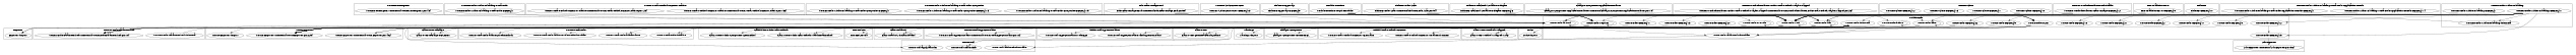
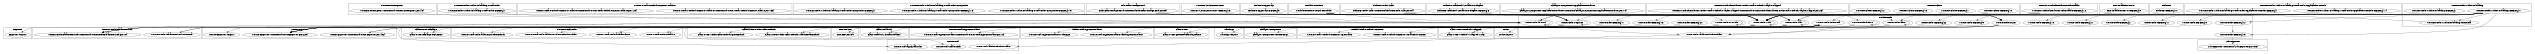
  digraph {
    "MooseX::OneArgNew::__ANON__[MooseX/OneArgNew.pm:43]"
    "Class::MOP::Mixin::HasMethods::_add_meta_method"
-   "Class::MOP::Mixin::HasMethods::get_method" [label="Class::MOP::Mixin::Component::get_method"]
+   "Class::MOP::Mixin::HasMethods::get_method"
    "Catalyst::Component::BUILDARGS"
    "MooseX::Role::WithOverloading::Meta::Role::BEGIN@1"
    "Moose::Meta::Method::Accessor::Native::__ANON__[Moose/Meta/Method/Accessor/Native.pm:156]"
    "Moose::Meta::Method::Accessor::Native::__ANON__[Moose/Meta/Method/Accessor/Native.pm:125]"
    "MooseX::Role::WithOverloading::Meta::Role::Composite::BEGIN@1.5"
    "MooseX::Role::WithOverloading::Meta::Role::Composite::BEGIN@1.3"
    "MooseX::Role::WithOverloading::Meta::Role::Composite::BEGIN@1"
    "UNIVERSAL::isa"
    "Role::HasMessage::Errf::__ANON__[Role/HasMessage/Errf.pm:59]"
    "Moose::Meta::Method::Accessor::_eval_environment"
    "Moose::Meta::Method::Accessor::_get_value"
    "warnings::import"
    "Moose::Meta::Role::add_override_method_modifier"
    "Moose::Meta::Role::add_required_methods"
    "Moose::Meta::Role::add_attribute"
    "Moose::Meta::Role::initialize"
    "MooseX::StrictConstructor::BEGIN@13"
    "Class::Load::XS::is_class_loaded"
    "MooseX::Role::WithOverloading::init_meta"
    "MooseX::Role::WithOverloading::BEGIN@11"
    "MooseX::Role::WithOverloading::BEGIN@1"
    "Moose::Role::BEGIN@13"
    "Moose::Role::with"
    "Moose::Role::BEGIN@11"
    "Moose::Role::BEGIN@12"
    "Moose::Role::around"
    "Moose::Role::BEGIN@17"
    "Moose::Role::has"
    "Moose::Role::init_meta"
    "Moose::Role::override"
    "Moose::Role::BEGIN@22"
    "Moose::Role::BEGIN@9"
    "Moose::Role::BEGIN@2"
    "Moose::Role::_add_method_modifier"
    "Moose::Role::super"
    "Moose::Role::BEGIN@20"
    "Moose::Role::before"
    "Moose::Role::after"
    "Moose::Role::BEGIN@21"
    "Moose::Role::BEGIN@15"
    "Moose::Role::BEGIN@18"
    "Moose::Role::BEGIN@8"
    "Moose::Role::requires"
    "KiokuDB::TypeMap::BEGIN@9"
    "Class::MOP::Method::Wrapped::wrap"
    "Module::Runtime::require_module"
    "Exporter::import"
    "KiokuDB::Role::Scan::__ANON__[KiokuDB/Role/Scan.pm:94]"
    "KiokuDB::Backend::Serialize::Delegate::BEGIN@6"
    "MooseX::Role::Parameterized::__ANON__[MooseX/Role/Parameterized.pm:18]"
    "MooseX::Role::Parameterized::init_meta"
    "Catalyst::Component::ApplicationAttribute::__ANON__[Catalyst/Component/ApplicationAttribute.pm:18]"
    "MooseX::MethodAttributes::Role::Meta::Method::MaybeWrapped::__ANON__[MooseX/MethodAttributes/Role/Meta/Method/MaybeWrapped.pm:26]"
    "MooseX::Clone::BEGIN@13"
    "MooseX::Clone::BEGIN@12"
    "MooseX::Clone::BEGIN@10"
    "MooseX::Clone::BEGIN@11"
-   "MooseX::MethodAttributes::Inheritable::BEGIN@12" [label="MooseX::MethodAttributes::HasMessage::BEGIN@12"]
+   "MooseX::MethodAttributes::Inheritable::BEGIN@12"
    "Text::Tradition::Error::BEGIN@9"
    "Sub::Exporter::__ANON__[Sub/Exporter.pm:756]"
    "Moose::Meta::TypeConstraint::__ANON__[Moose/Meta/TypeConstraint.pm:16]"
    "KiokuDB::BEGIN@10"
    "Moose::Exporter::__ANON__[Moose/Exporter.pm:492]"
    "Moose::Exporter::import"
    "Moose::Exporter::__ANON__[Moose/Exporter.pm:225]"
    "Moose::Util::TypeConstraints::find_type_constraint"
    "Moose::Util::TypeConstraints::role_type"
    "strict::import"
    "Moose::Util::apply_all_roles"
    "Moose::Util::_caller_info"
    "Moose::Util::add_method_modifier"
    "Class::MOP::get_metaclass_by_name"
    "MooseX::Role::WithOverloading::Meta::Role::Application::ToRole::BEGIN@1.4"
    "MooseX::Role::WithOverloading::Meta::Role::Application::ToRole::BEGIN@1"
    "Class::MOP::Package::DESTROY"
    subgraph cluster_1 {
      label="MooseX::OneArgNew"
      "MooseX::OneArgNew::__ANON__[MooseX/OneArgNew.pm:43]"
    }
    subgraph cluster_2 {
      label="Class::MOP::Mixin::HasMethods"
      "Class::MOP::Mixin::HasMethods::_add_meta_method"
      "Class::MOP::Mixin::HasMethods::get_method"
    }
    subgraph cluster_3 {
      label="Catalyst::Component"
      "Catalyst::Component::BUILDARGS"
    }
    subgraph cluster_4 {
      label="MooseX::Role::WithOverloading::Meta::Role"
      "MooseX::Role::WithOverloading::Meta::Role::BEGIN@1"
    }
    subgraph cluster_5 {
      label="Moose::Meta::Method::Accessor::Native"
      "Moose::Meta::Method::Accessor::Native::__ANON__[Moose/Meta/Method/Accessor/Native.pm:156]"
      "Moose::Meta::Method::Accessor::Native::__ANON__[Moose/Meta/Method/Accessor/Native.pm:125]"
    }
    subgraph cluster_6 {
      label="MooseX::Role::WithOverloading::Meta::Role::Composite"
      "MooseX::Role::WithOverloading::Meta::Role::Composite::BEGIN@1.5"
      "MooseX::Role::WithOverloading::Meta::Role::Composite::BEGIN@1.3"
      "MooseX::Role::WithOverloading::Meta::Role::Composite::BEGIN@1"
    }
    subgraph cluster_7 {
      label=UNIVERSAL
      "UNIVERSAL::isa"
    }
    subgraph cluster_8 {
      label="Role::HasMessage::Errf"
      "Role::HasMessage::Errf::__ANON__[Role/HasMessage/Errf.pm:59]"
    }
    subgraph cluster_9 {
      label="Moose::Meta::Method::Accessor"
      "Moose::Meta::Method::Accessor::_eval_environment"
      "Moose::Meta::Method::Accessor::_get_value"
    }
    subgraph cluster_10 {
      label=warnings
      "warnings::import"
    }
    subgraph cluster_11 {
      label="Moose::Meta::Role"
      "Moose::Meta::Role::add_override_method_modifier"
      "Moose::Meta::Role::add_required_methods"
      "Moose::Meta::Role::add_attribute"
      "Moose::Meta::Role::initialize"
    }
    subgraph cluster_12 {
      label="MooseX::StrictConstructor"
      "MooseX::StrictConstructor::BEGIN@13"
    }
    subgraph cluster_13 {
      label="Class::Load::XS"
      "Class::Load::XS::is_class_loaded"
    }
    subgraph cluster_14 {
      label="MooseX::Role::WithOverloading"
      "MooseX::Role::WithOverloading::init_meta"
      "MooseX::Role::WithOverloading::BEGIN@11"
      "MooseX::Role::WithOverloading::BEGIN@1"
    }
    subgraph cluster_15 {
      label="Moose::Role"
      "Moose::Role::BEGIN@13"
      "Moose::Role::with"
      "Moose::Role::BEGIN@11"
      "Moose::Role::BEGIN@12"
      "Moose::Role::around"
      "Moose::Role::BEGIN@17"
      "Moose::Role::has"
      "Moose::Role::init_meta"
      "Moose::Role::override"
      "Moose::Role::BEGIN@22"
      "Moose::Role::BEGIN@9"
      "Moose::Role::BEGIN@2"
      "Moose::Role::_add_method_modifier"
      "Moose::Role::super"
      "Moose::Role::BEGIN@20"
      "Moose::Role::before"
      "Moose::Role::after"
      "Moose::Role::BEGIN@21"
      "Moose::Role::BEGIN@15"
      "Moose::Role::BEGIN@18"
      "Moose::Role::BEGIN@8"
      "Moose::Role::requires"
    }
    subgraph cluster_16 {
      label="KiokuDB::TypeMap"
      "KiokuDB::TypeMap::BEGIN@9"
    }
    subgraph cluster_17 {
      label="Class::MOP::Method::Wrapped"
      "Class::MOP::Method::Wrapped::wrap"
    }
    subgraph cluster_18 {
      label="Module::Runtime"
      "Module::Runtime::require_module"
    }
    subgraph cluster_19 {
      label=Exporter
      "Exporter::import"
    }
    subgraph cluster_20 {
      label="KiokuDB::Role::Scan"
      "KiokuDB::Role::Scan::__ANON__[KiokuDB/Role/Scan.pm:94]"
    }
    subgraph cluster_21 {
      label="KiokuDB::Backend::Serialize::Delegate"
      "KiokuDB::Backend::Serialize::Delegate::BEGIN@6"
    }
    subgraph cluster_22 {
      label="MooseX::Role::Parameterized"
      "MooseX::Role::Parameterized::__ANON__[MooseX/Role/Parameterized.pm:18]"
      "MooseX::Role::Parameterized::init_meta"
    }
    subgraph cluster_23 {
      label="Catalyst::Component::ApplicationAttribute"
      "Catalyst::Component::ApplicationAttribute::__ANON__[Catalyst/Component/ApplicationAttribute.pm:18]"
    }
    subgraph cluster_24 {
      label="MooseX::MethodAttributes::Role::Meta::Method::MaybeWrapped"
      "MooseX::MethodAttributes::Role::Meta::Method::MaybeWrapped::__ANON__[MooseX/MethodAttributes/Role/Meta/Method/MaybeWrapped.pm:26]"
    }
    subgraph cluster_25 {
      label="MooseX::Clone"
      "MooseX::Clone::BEGIN@13"
      "MooseX::Clone::BEGIN@12"
      "MooseX::Clone::BEGIN@10"
      "MooseX::Clone::BEGIN@11"
    }
    subgraph cluster_26 {
      label="MooseX::MethodAttributes::Inheritable"
      "MooseX::MethodAttributes::Inheritable::BEGIN@12"
    }
    subgraph cluster_27 {
      label="Text::Tradition::Error"
      "Text::Tradition::Error::BEGIN@9"
    }
    subgraph cluster_28 {
      label="Sub::Exporter"
      "Sub::Exporter::__ANON__[Sub/Exporter.pm:756]"
    }
    subgraph cluster_29 {
      label="Moose::Meta::TypeConstraint"
      "Moose::Meta::TypeConstraint::__ANON__[Moose/Meta/TypeConstraint.pm:16]"
    }
    subgraph cluster_30 {
      label=KiokuDB
      "KiokuDB::BEGIN@10"
    }
    subgraph cluster_31 {
      label="Moose::Exporter"
      "Moose::Exporter::__ANON__[Moose/Exporter.pm:492]"
      "Moose::Exporter::import"
      "Moose::Exporter::__ANON__[Moose/Exporter.pm:225]"
    }
    subgraph cluster_32 {
      label="Moose::Util::TypeConstraints"
      "Moose::Util::TypeConstraints::find_type_constraint"
      "Moose::Util::TypeConstraints::role_type"
    }
    subgraph cluster_33 {
      label="strict"
      "strict::import"
    }
    subgraph cluster_34 {
      label="Moose::Util"
      "Moose::Util::apply_all_roles"
      "Moose::Util::_caller_info"
      "Moose::Util::add_method_modifier"
    }
    subgraph cluster_35 {
      label="Class::MOP"
      "Class::MOP::get_metaclass_by_name"
    }
    subgraph cluster_36 {
      label="MooseX::Role::WithOverloading::Meta::Role::Application::ToRole"
      "MooseX::Role::WithOverloading::Meta::Role::Application::ToRole::BEGIN@1.4"
      "MooseX::Role::WithOverloading::Meta::Role::Application::ToRole::BEGIN@1"
    }
    subgraph cluster_37 {
      label="Class::MOP::Package"
      "Class::MOP::Package::DESTROY"
    }
    "MooseX::OneArgNew::__ANON__[MooseX/OneArgNew.pm:43]" -> "Moose::Role::around"
    "MooseX::Role::WithOverloading::Meta::Role::BEGIN@1" -> "Moose::Role::around"
    "Moose::Meta::Method::Accessor::Native::__ANON__[Moose/Meta/Method/Accessor/Native.pm:156]" -> "Moose::Role::super"
    "Moose::Meta::Method::Accessor::Native::__ANON__[Moose/Meta/Method/Accessor/Native.pm:125]" -> "Moose::Role::super"
    "MooseX::Role::WithOverloading::Meta::Role::Composite::BEGIN@1.5" -> "Moose::Role::with"
    "MooseX::Role::WithOverloading::Meta::Role::Composite::BEGIN@1.3" -> "Moose::Role::with"
    "MooseX::Role::WithOverloading::Meta::Role::Composite::BEGIN@1" -> "Moose::Role::with"
    "Role::HasMessage::Errf::__ANON__[Role/HasMessage/Errf.pm:59]" -> "Moose::Role::with"
    "Role::HasMessage::Errf::__ANON__[Role/HasMessage/Errf.pm:59]" -> "Moose::Role::has"
    "Role::HasMessage::Errf::__ANON__[Role/HasMessage/Errf.pm:59]" -> "Moose::Role::requires"
    "MooseX::StrictConstructor::BEGIN@13" -> "Moose::Role::around"
    "MooseX::Role::WithOverloading::init_meta" -> "Moose::Role::init_meta"
    "MooseX::Role::WithOverloading::BEGIN@11" -> "MooseX::Role::WithOverloading::init_meta"
    "MooseX::Role::WithOverloading::BEGIN@11" -> "Moose::Role::BEGIN@13"
    "MooseX::Role::WithOverloading::BEGIN@11" -> "Moose::Role::BEGIN@11"
    "MooseX::Role::WithOverloading::BEGIN@11" -> "Moose::Role::BEGIN@12"
    "MooseX::Role::WithOverloading::BEGIN@11" -> "Moose::Role::BEGIN@17"
    "MooseX::Role::WithOverloading::BEGIN@11" -> "Moose::Role::BEGIN@22"
    "MooseX::Role::WithOverloading::BEGIN@11" -> "Moose::Role::BEGIN@9"
    "MooseX::Role::WithOverloading::BEGIN@11" -> "Moose::Role::BEGIN@2"
    "MooseX::Role::WithOverloading::BEGIN@11" -> "Moose::Role::BEGIN@21"
    "MooseX::Role::WithOverloading::BEGIN@11" -> "Moose::Role::BEGIN@15"
    "MooseX::Role::WithOverloading::BEGIN@11" -> "Moose::Role::BEGIN@18"
    "MooseX::Role::WithOverloading::BEGIN@11" -> "Moose::Role::BEGIN@8"
    "MooseX::Role::WithOverloading::BEGIN@1" -> "Moose::Role::around"
-   "Moose::Role::BEGIN@13" -> "Exporter::import"
+   "Moose::Role::BEGIN@13" -> "MooseX::Role::Parameterized::init_meta"
    "Moose::Role::with" -> "Moose::Role::with"
    "Moose::Role::with" -> "MooseX::Role::Parameterized::__ANON__[MooseX/Role/Parameterized.pm:18]"
    "Moose::Role::with" -> "Moose::Exporter::__ANON__[Moose/Exporter.pm:225]"
    "Moose::Role::with" -> "Moose::Util::apply_all_roles"
    "Moose::Role::with" -> "Class::MOP::Package::DESTROY"
    "Moose::Role::BEGIN@11" -> "Exporter::import"
    "Moose::Role::BEGIN@12" -> "Moose::Role::BEGIN@15"
    "Moose::Role::around" -> "Moose::Role::around"
    "Moose::Role::around" -> "Moose::Role::_add_method_modifier"
    "Moose::Role::around" -> "MooseX::Role::Parameterized::__ANON__[MooseX/Role/Parameterized.pm:18]"
    "Moose::Role::around" -> "Moose::Exporter::__ANON__[Moose/Exporter.pm:225]"
    "Moose::Role::has" -> "Moose::Meta::Role::add_attribute"
    "Moose::Role::has" -> "Moose::Role::has"
    "Moose::Role::has" -> "MooseX::Role::Parameterized::__ANON__[MooseX/Role/Parameterized.pm:18]"
    "Moose::Role::has" -> "Moose::Exporter::__ANON__[Moose/Exporter.pm:225]"
-   "Moose::Role::BEGIN@22" -> "Moose::Util::_caller_info"
+   "Moose::Role::has" -> "Moose::Util::_caller_info"
    "Moose::Role::init_meta" -> "Class::MOP::Mixin::HasMethods::_add_meta_method"
    "Moose::Role::init_meta" -> "Class::MOP::Mixin::HasMethods::get_method"
    "Moose::Role::init_meta" -> "UNIVERSAL::isa"
    "Moose::Role::init_meta" -> "Moose::Meta::Role::initialize"
    "Moose::Role::init_meta" -> "Class::Load::XS::is_class_loaded"
    "Moose::Role::init_meta" -> "Moose::Meta::TypeConstraint::__ANON__[Moose/Meta/TypeConstraint.pm:16]"
    "Moose::Role::init_meta" -> "Moose::Util::TypeConstraints::find_type_constraint"
    "Moose::Role::init_meta" -> "Moose::Util::TypeConstraints::role_type"
    "Moose::Role::init_meta" -> "Class::MOP::get_metaclass_by_name"
    "Moose::Role::override" -> "Moose::Meta::Role::add_override_method_modifier"
    "Moose::Role::override" -> "Moose::Role::override"
    "Moose::Role::override" -> "Moose::Exporter::__ANON__[Moose/Exporter.pm:225]"
    "Moose::Role::BEGIN@22" -> "Moose::Exporter::__ANON__[Moose/Exporter.pm:492]"
    "Moose::Role::BEGIN@9" -> "warnings::import"
    "Moose::Role::_add_method_modifier" -> "Moose::Util::add_method_modifier"
    "Moose::Role::super" -> "Catalyst::Component::BUILDARGS"
    "Moose::Role::super" -> "Moose::Meta::Method::Accessor::_eval_environment"
    "Moose::Role::super" -> "Moose::Meta::Method::Accessor::_get_value"
    "Moose::Role::super" -> "Class::MOP::Method::Wrapped::wrap"
    "Moose::Role::BEGIN@20" -> "Moose::Exporter::import"
    "Moose::Role::before" -> "Moose::Role::_add_method_modifier"
    "Moose::Role::before" -> "Moose::Role::before"
    "Moose::Role::before" -> "Moose::Exporter::__ANON__[Moose/Exporter.pm:225]"
    "Moose::Role::after" -> "Moose::Role::_add_method_modifier"
    "Moose::Role::after" -> "Moose::Role::after"
    "Moose::Role::after" -> "Moose::Exporter::__ANON__[Moose/Exporter.pm:225]"
    "Moose::Role::BEGIN@15" -> "Sub::Exporter::__ANON__[Sub/Exporter.pm:756]"
    "Moose::Role::BEGIN@8" -> "strict::import"
    "Moose::Role::requires" -> "Moose::Meta::Role::add_required_methods"
    "Moose::Role::requires" -> "Moose::Role::requires"
    "Moose::Role::requires" -> "MooseX::Role::Parameterized::__ANON__[MooseX/Role/Parameterized.pm:18]"
    "Moose::Role::requires" -> "Moose::Exporter::__ANON__[Moose/Exporter.pm:225]"
    "KiokuDB::TypeMap::BEGIN@9" -> "Moose::Role::requires"
    "Module::Runtime::require_module" -> "Moose::Role::with"
    "Module::Runtime::require_module" -> "Moose::Role::around"
    "Module::Runtime::require_module" -> "Moose::Role::has"
    "Module::Runtime::require_module" -> "Moose::Role::override"
    "Module::Runtime::require_module" -> "Moose::Role::before"
    "Module::Runtime::require_module" -> "Moose::Role::after"
    "Module::Runtime::require_module" -> "Moose::Role::requires"
    "KiokuDB::Role::Scan::__ANON__[KiokuDB/Role/Scan.pm:94]" -> "Moose::Role::with"
    "KiokuDB::Role::Scan::__ANON__[KiokuDB/Role/Scan.pm:94]" -> "Moose::Role::has"
    "KiokuDB::Role::Scan::__ANON__[KiokuDB/Role/Scan.pm:94]" -> "Moose::Role::requires"
    "KiokuDB::Backend::Serialize::Delegate::BEGIN@6" -> "Moose::Role::with"
    "KiokuDB::Backend::Serialize::Delegate::BEGIN@6" -> "Moose::Role::requires"
    "MooseX::Role::Parameterized::init_meta" -> "Moose::Role::init_meta"
    "Catalyst::Component::ApplicationAttribute::__ANON__[Catalyst/Component/ApplicationAttribute.pm:18]" -> "Moose::Role::super"
    "MooseX::MethodAttributes::Role::Meta::Method::MaybeWrapped::__ANON__[MooseX/MethodAttributes/Role/Meta/Method/MaybeWrapped.pm:26]" -> "Moose::Role::super"
    "MooseX::Clone::BEGIN@13" -> "Moose::Role::with"
    "MooseX::Clone::BEGIN@12" -> "Moose::Role::with"
    "MooseX::Clone::BEGIN@10" -> "Moose::Role::with"
    "MooseX::Clone::BEGIN@10" -> "Moose::Role::has"
    "MooseX::Clone::BEGIN@11" -> "Moose::Role::with"
    "MooseX::MethodAttributes::Inheritable::BEGIN@12" -> "Moose::Role::with"
    "MooseX::MethodAttributes::Inheritable::BEGIN@12" -> "Moose::Role::around"
    "MooseX::MethodAttributes::Inheritable::BEGIN@12" -> "Moose::Role::after"
    "Text::Tradition::Error::BEGIN@9" -> "Moose::Role::with"
    "Text::Tradition::Error::BEGIN@9" -> "Moose::Role::has"
    "KiokuDB::BEGIN@10" -> "Moose::Role::requires"
    "Moose::Exporter::__ANON__[Moose/Exporter.pm:492]" -> "Moose::Role::init_meta"
    "MooseX::Role::WithOverloading::Meta::Role::Application::ToRole::BEGIN@1.4" -> "Moose::Role::with"
    "MooseX::Role::WithOverloading::Meta::Role::Application::ToRole::BEGIN@1" -> "Moose::Role::with"
  }
